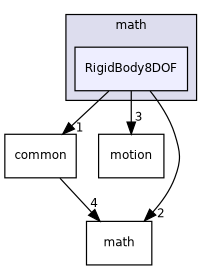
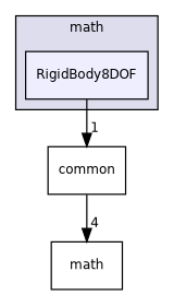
  digraph {
    compound=true
    node [fontname=Helvetica fontsize=10 shape=box]
    edge [labeldistance=1.5 labelfontname=Helvetica labelfontsize=10]
    n1 [fillcolor="#eeeeff" label=RigidBody8DOF pencolor=black style=filled]
    n2 [label=common]
-   n3 [label=motion]
    n4 [label=math]
    subgraph cluster_1 {
      bgcolor="#ddddee"
      fontname=Helvetica
      fontsize=10
      label=math
      pencolor=black
      n1
    }
    n1 -> n2 [headlabel=1]
-   n1 -> n3 [headlabel=3]
-   n1 -> n4 [headlabel=2]
    n2 -> n4 [headlabel=4]
  }
